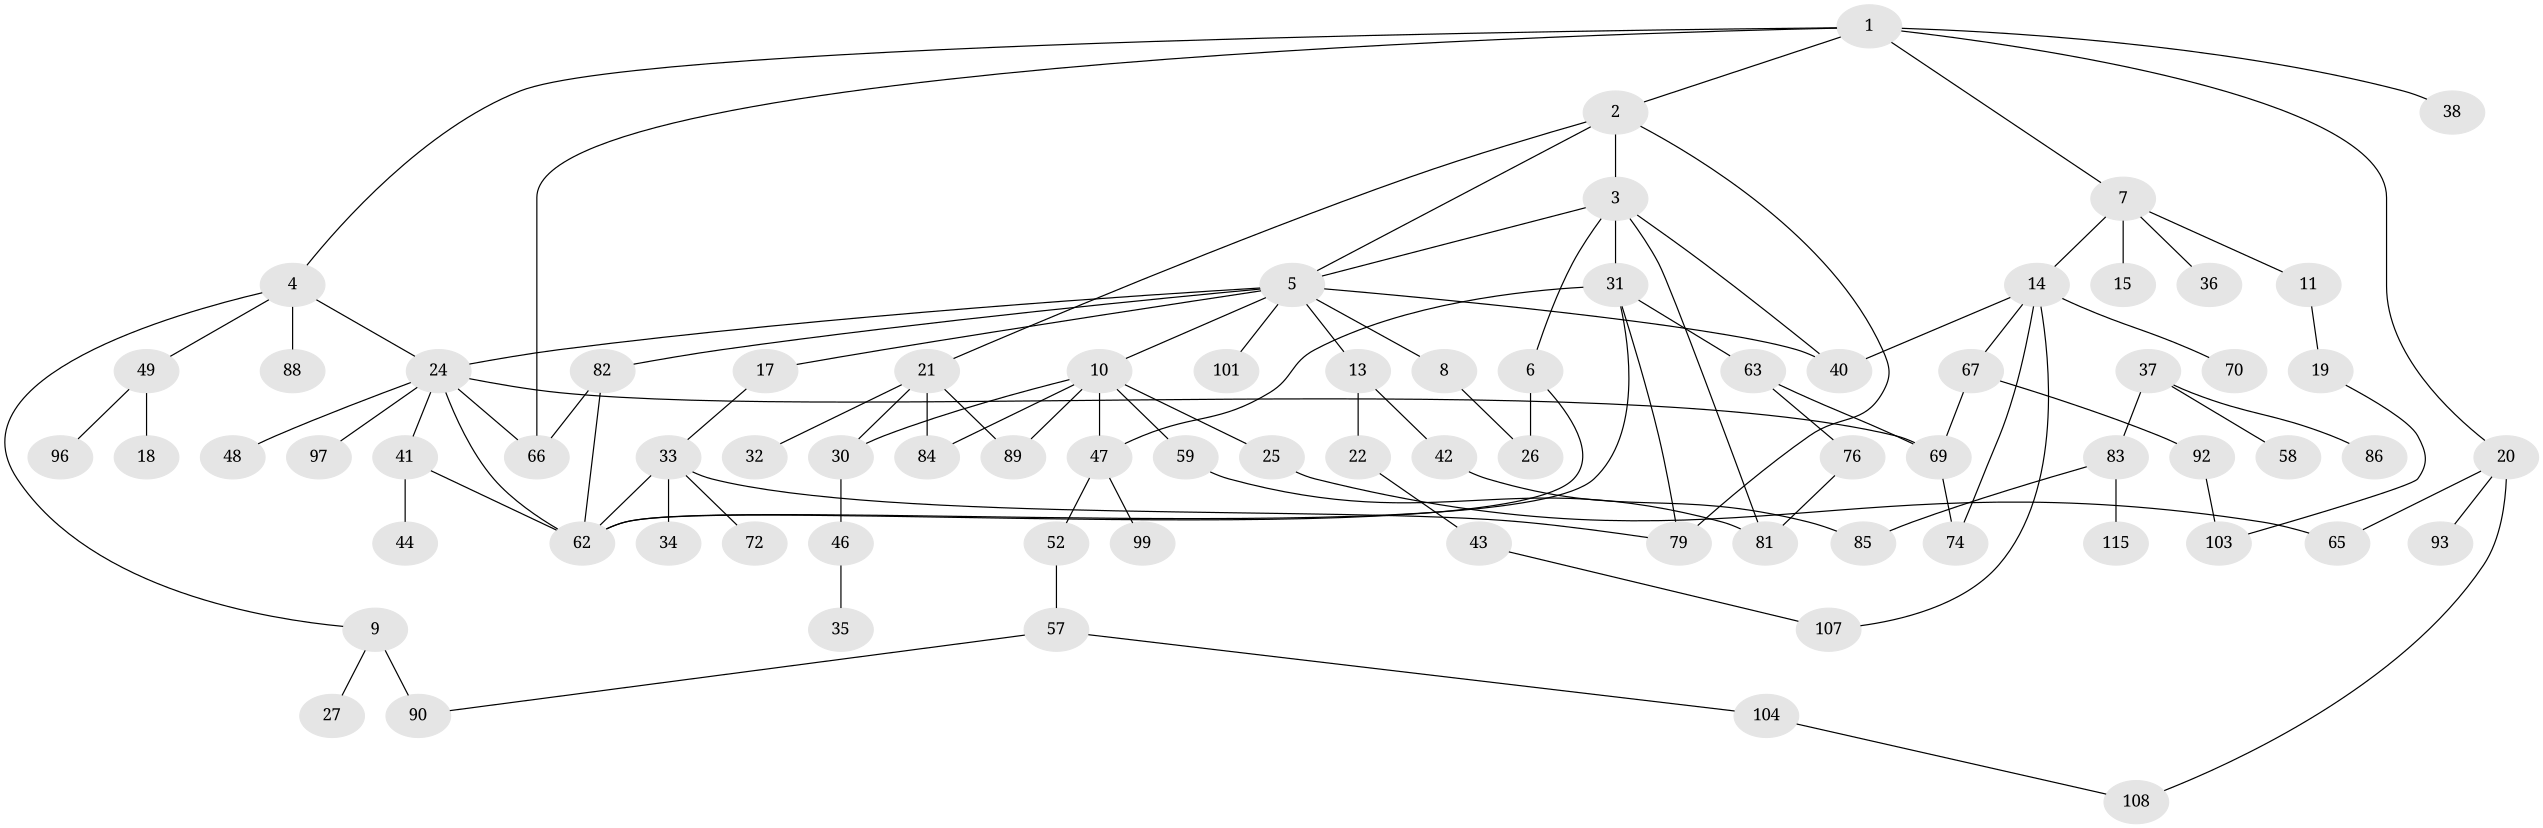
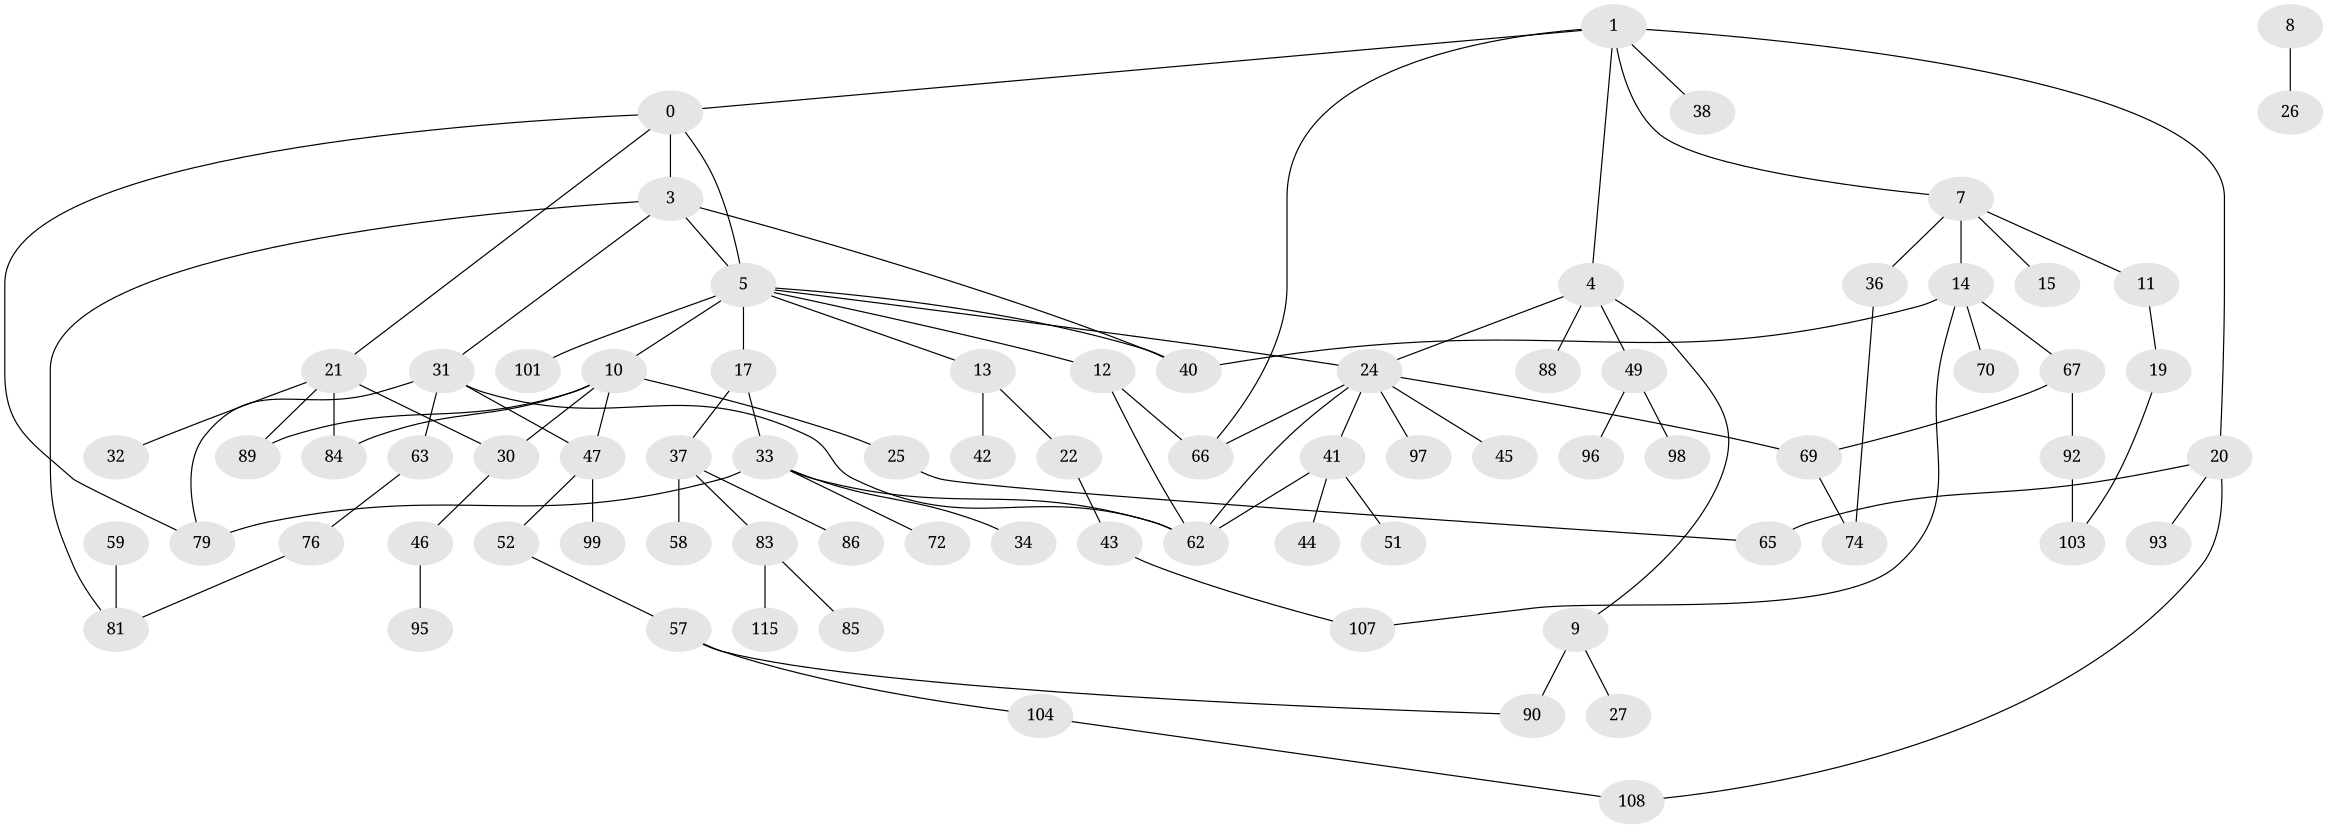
  graph {
    fontname="Noto Serif"
    node [color=gray90 fontname="Noto Serif" style=filled]
    edge [fontname="Noto Serif"]
    1 [super="+73"]
-   2 [super="+55"]
+   2 [super="+55" label=0]
    4 [super="+35"]
    7 [super="+114"]
    20 [super="+39"]
    38 [super="+54"]
    66 [super="+75"]
    3 [super="+100"]
    5 [super="+113"]
    21 [super="+112"]
    79
-   6 [super="+71"]
    31
    n14 [label=81]
    9 [super="+61"]
    24 [super="+28"]
    49 [super="+53"]
    88
    11 [super="+18"]
    14 [super="+16"]
    15
    36
    65
    93
    108
    8
    10 [super="+29"]
-   12 [label=82]
+   12
    13 [super="+50"]
    17
    40
    101
    30
    84
    89 [super="+106"]
    32
    33 [super="+78"]
    62 [super="+81"]
    34
    72
    26 [super="+60"]
    47 [super="+56"]
    63
    27 [super="+80"]
    90 [super="+110"]
    69 [super="+102"]
    41 [super="+105"]
-   45 [label=48]
+   45
    97
    96
-   98 [label=18]
+   98
    25 [super="+109"]
    59 [super="+94"]
    22 [super="+23"]
    42 [super="+91"]
    37
    19
    67
    70
    74
    107
    46 [super="+87"]
    52
    99
    103
    43 [super="+64"]
    85
    92
    58
    83
    86
    44
-   95 [label=35]
+   51
+   95
    76 [super="+77"]
    115
    57 [super="+68"]
    104
    1 -- 2
    1 -- 4
    1 -- 7
    1 -- 20
    1 -- 38
    1 -- 66
    2 -- 3
    2 -- 5
    2 -- 21
    2 -- 79
    4 -- 9
    4 -- 24
    4 -- 49
    4 -- 88
    7 -- 11
    7 -- 14
    7 -- 15
    7 -- 36
    20 -- 65
    20 -- 93
    20 -- 108
    3 -- 5
-   3 -- 6
    3 -- 31
    3 -- n14
    5 -- 24
-   5 -- 8
    5 -- 10
    5 -- 12
    5 -- 13
    5 -- 17
    5 -- 40
    5 -- 101
    21 -- 30
    21 -- 84
    21 -- 89
    21 -- 32
-   6 -- 62
-   6 -- 26
    31 -- 79
    31 -- 62
    31 -- 47
    31 -- 63
    9 -- 27
    9 -- 90 [weight=2]
    24 -- 66
    24 -- 62
    24 -- 69
    24 -- 41
    24 -- 45
    24 -- 97
    49 -- 96
    49 -- 98
    11 -- 19
    14 -- 40
    14 -- 67
    14 -- 70
-   14 -- 74
+   36 -- 74
    14 -- 107
    8 -- 26
    10 -- 30
    10 -- 84
    10 -- 89
    10 -- 47
    10 -- 25
-   10 -- 59
    12 -- 66
    12 -- 62
    13 -- 22
    13 -- 42
    17 -- 33
+   17 -- 37
    40 -- 3
    30 -- 46
    33 -- 79
    33 -- 62
    33 -- 34
    33 -- 72
    47 -- 52
    47 -- 99
-   63 -- 69
    63 -- 76
    69 -- 74
    41 -- 62
    41 -- 44
+   41 -- 51
    25 -- 65
    59 -- n14
    22 -- 43
-   42 -- 85
    37 -- 58
    37 -- 83
    37 -- 86
    19 -- 103
    67 -- 69
    67 -- 92
    46 -- 95
    52 -- 57
    43 -- 107
    92 -- 103
    83 -- 85
    83 -- 115
    76 -- n14
    57 -- 90
    57 -- 104
    104 -- 108
  }
